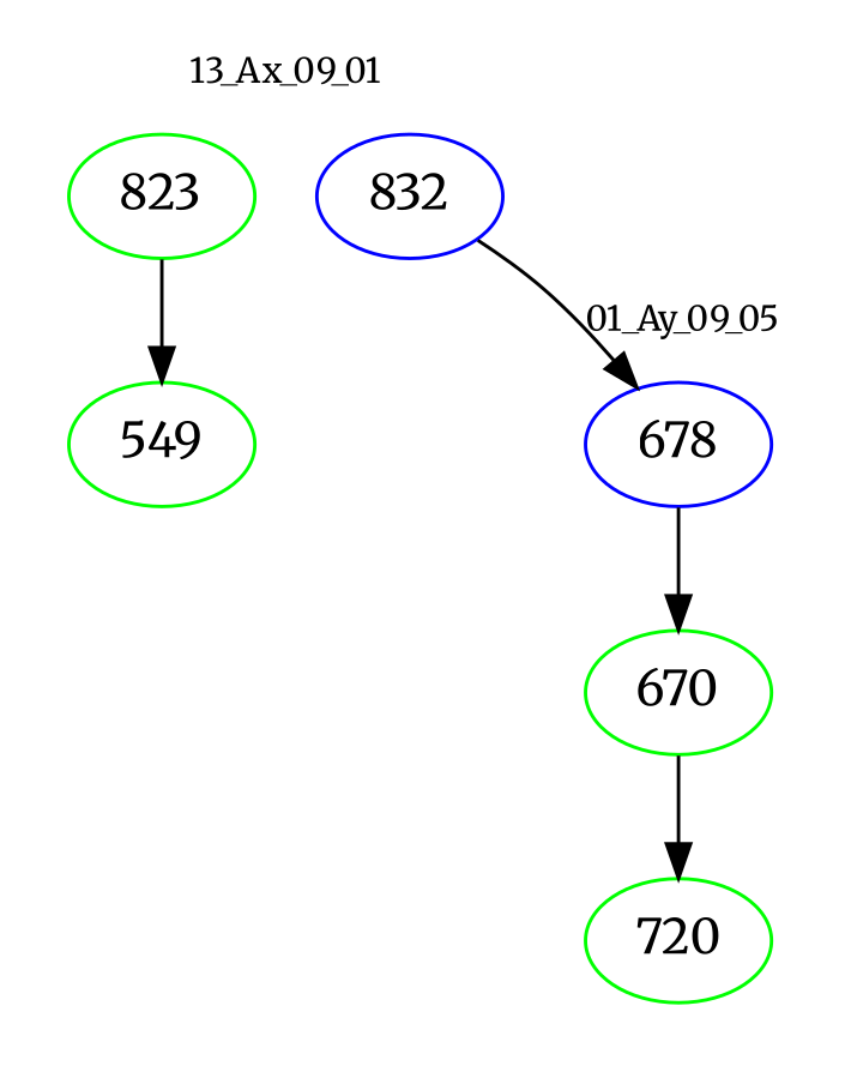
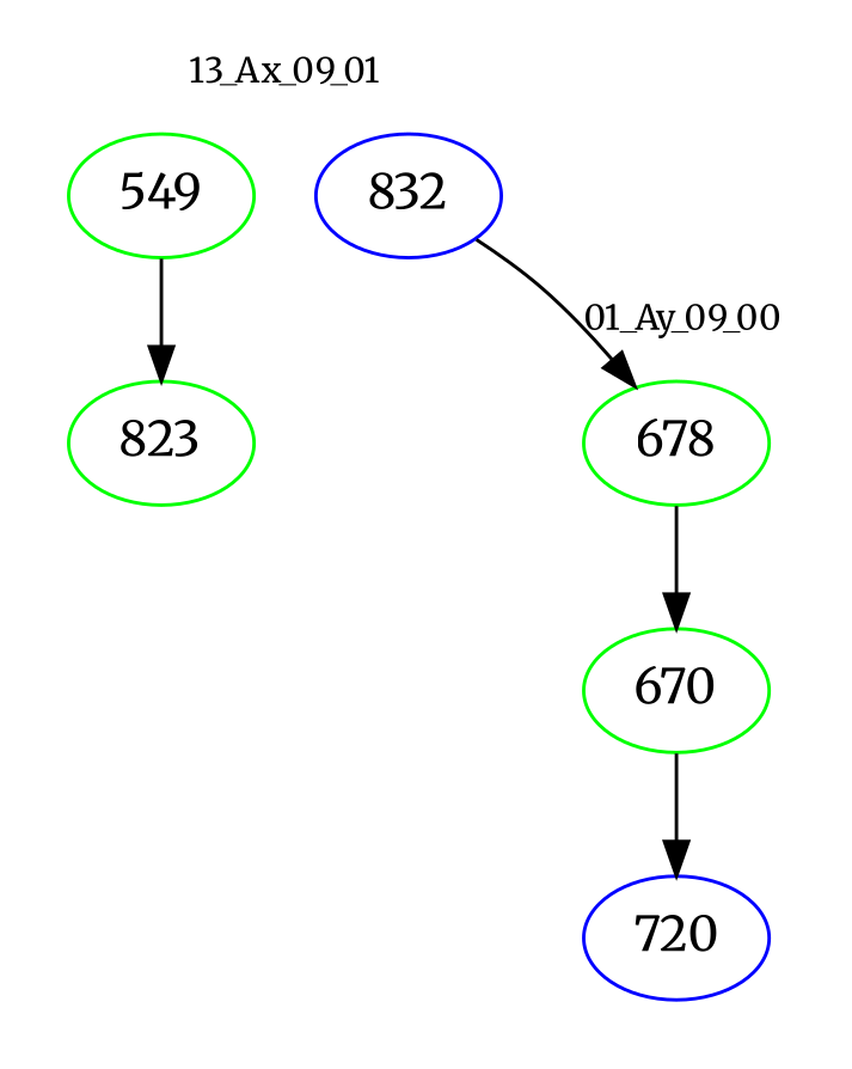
  digraph {
    fontname=Merriweather
    node [color=green fontname=Merriweather]
    edge [color=black fontname=Merriweather]
-   n1 [color=blue label=678]
+   n1 [label=678]
    n2 [label=670]
-   n3 [label=720]
+   n3 [color=blue label=720]
    n4 [color=blue label=832]
    n5 [label=823]
    n6 [label=549]
    subgraph cluster_1 {
      color=white
      fontsize=10
-     label="01_Ay_09_05"
+     label="01_Ay_09_00"
      n1
      n2
      n3
    }
    subgraph cluster_2 {
      color=white
      fontsize=10
      label="13_Ax_09_01"
      n4
      n5
      n6
    }
    n1 -> n2
    n2 -> n3
    n4 -> n1
-   n5 -> n6
+   n6 -> n5
  }
